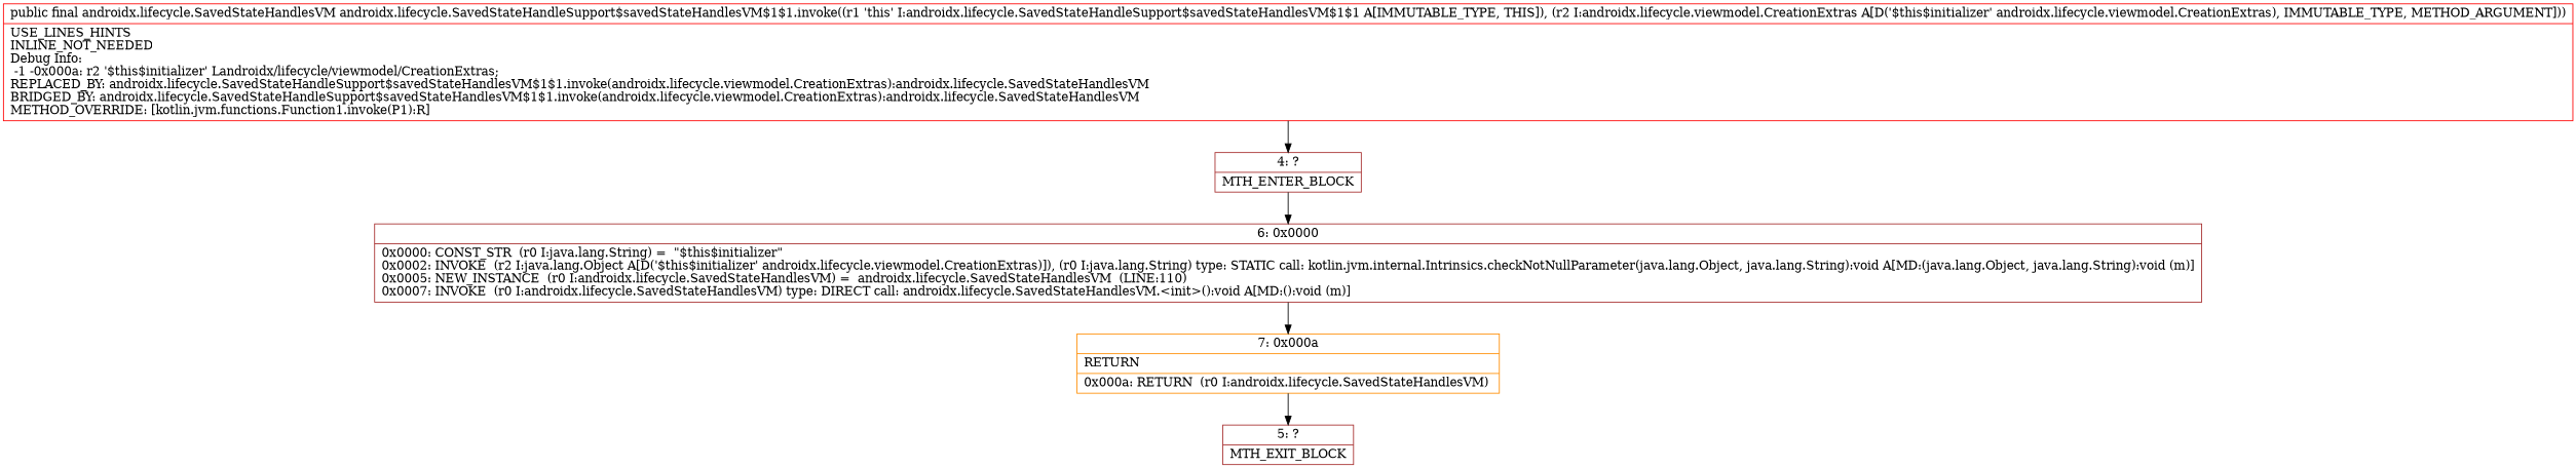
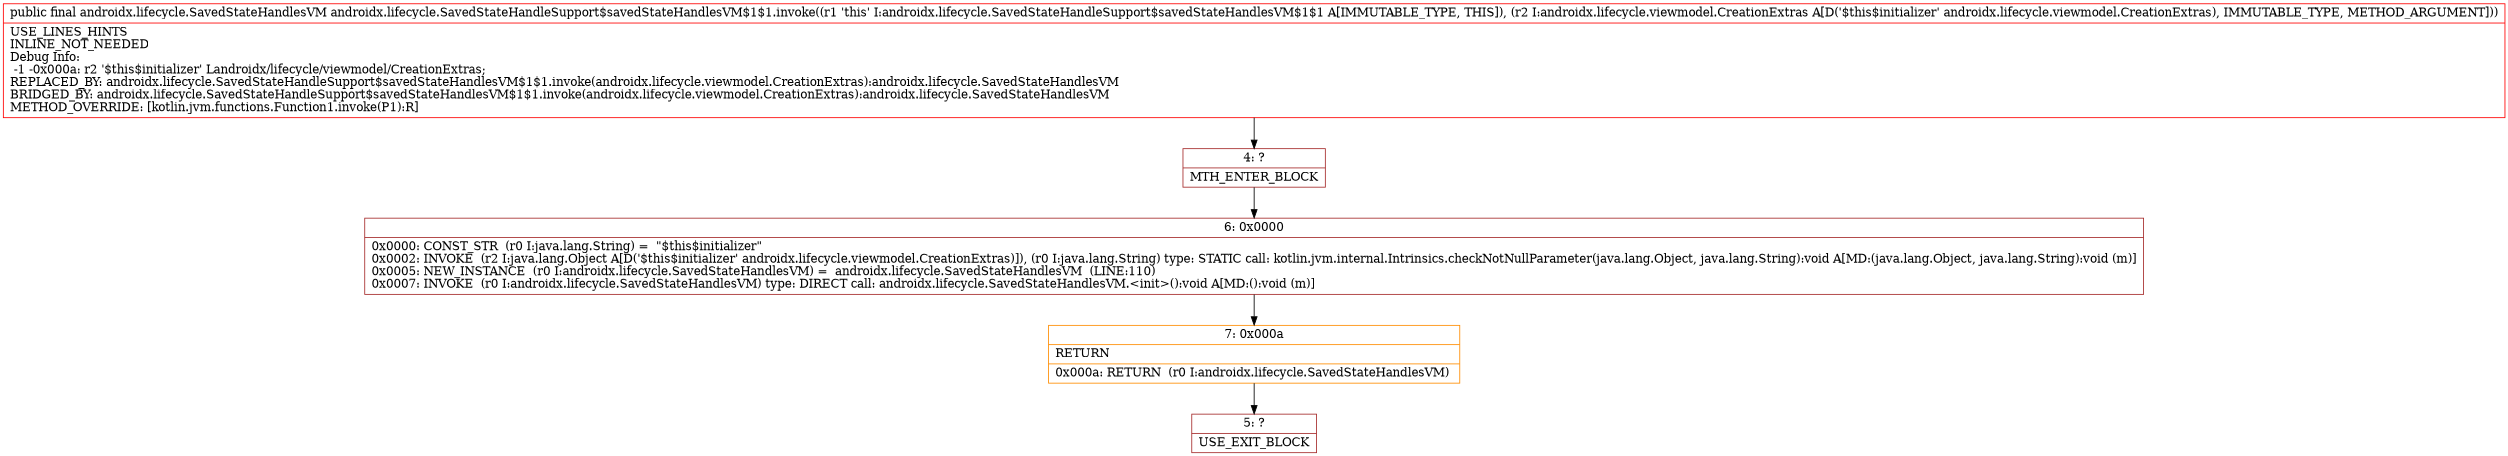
  digraph {
    node [color=brown shape=record]
    edge [style=solid]
    n1 [label="{4\:\ ?|MTH_ENTER_BLOCK\l}"]
    n2 [label="{6\:\ 0x0000|0x0000: CONST_STR  (r0 I:java.lang.String) =  \"$this$initializer\" \l0x0002: INVOKE  (r2 I:java.lang.Object A[D('$this$initializer' androidx.lifecycle.viewmodel.CreationExtras)]), (r0 I:java.lang.String) type: STATIC call: kotlin.jvm.internal.Intrinsics.checkNotNullParameter(java.lang.Object, java.lang.String):void A[MD:(java.lang.Object, java.lang.String):void (m)]\l0x0005: NEW_INSTANCE  (r0 I:androidx.lifecycle.SavedStateHandlesVM) =  androidx.lifecycle.SavedStateHandlesVM  (LINE:110)\l0x0007: INVOKE  (r0 I:androidx.lifecycle.SavedStateHandlesVM) type: DIRECT call: androidx.lifecycle.SavedStateHandlesVM.\<init\>():void A[MD:():void (m)]\l}"]
    n3 [color=darkorange label="{7\:\ 0x000a|RETURN\l|0x000a: RETURN  (r0 I:androidx.lifecycle.SavedStateHandlesVM) \l}"]
-   n4 [label="{5\:\ ?|MTH_EXIT_BLOCK\l}"]
+   n4 [label="{5\:\ ?|USE_EXIT_BLOCK\l}"]
    n5 [color=red label="{public final androidx.lifecycle.SavedStateHandlesVM androidx.lifecycle.SavedStateHandleSupport$savedStateHandlesVM$1$1.invoke((r1 'this' I:androidx.lifecycle.SavedStateHandleSupport$savedStateHandlesVM$1$1 A[IMMUTABLE_TYPE, THIS]), (r2 I:androidx.lifecycle.viewmodel.CreationExtras A[D('$this$initializer' androidx.lifecycle.viewmodel.CreationExtras), IMMUTABLE_TYPE, METHOD_ARGUMENT]))  | USE_LINES_HINTS\lINLINE_NOT_NEEDED\lDebug Info:\l  \-1 \-0x000a: r2 '$this$initializer' Landroidx\/lifecycle\/viewmodel\/CreationExtras;\lREPLACED_BY: androidx.lifecycle.SavedStateHandleSupport$savedStateHandlesVM$1$1.invoke(androidx.lifecycle.viewmodel.CreationExtras):androidx.lifecycle.SavedStateHandlesVM\lBRIDGED_BY: androidx.lifecycle.SavedStateHandleSupport$savedStateHandlesVM$1$1.invoke(androidx.lifecycle.viewmodel.CreationExtras):androidx.lifecycle.SavedStateHandlesVM\lMETHOD_OVERRIDE: [kotlin.jvm.functions.Function1.invoke(P1):R]\l}"]
    n1 -> n2
    n2 -> n3
    n3 -> n4
    n5 -> n1
  }
